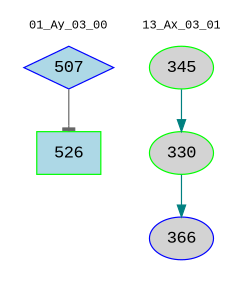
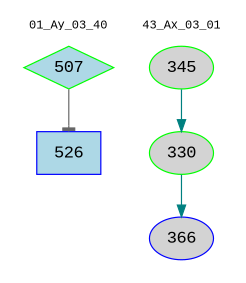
  digraph {
    fontname="Liberation Mono"
    node [color=green fillcolor=lightgrey fontname="Liberation Mono" shape=ellipse style=filled]
    edge [arrowhead=normal color=teal fontname="Liberation Mono" style=solid]
-   n1 [color=blue fillcolor=lightblue label=507 shape=diamond]
-   n2 [fillcolor=lightblue label=526 shape=box]
+   n1 [fillcolor=lightblue label=507 shape=diamond]
+   n2 [color=blue fillcolor=lightblue label=526 shape=box]
    n3 [label=345]
    n4 [label=330]
    n5 [color=blue label=366]
    subgraph cluster_1 {
      color=white
      fontsize=10
-     label="01_Ay_03_00"
+     label="01_Ay_03_40"
      n1
      n2
    }
    subgraph cluster_2 {
      color=white
      fontsize=10
-     label="13_Ax_03_01"
+     label="43_Ax_03_01"
      n3
      n4
      n5
    }
    n1 -> n2 [arrowhead=tee color=gray40]
    n3 -> n4
    n4 -> n5
  }
